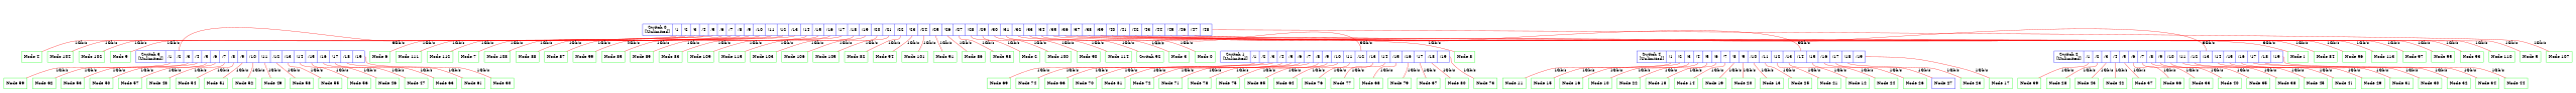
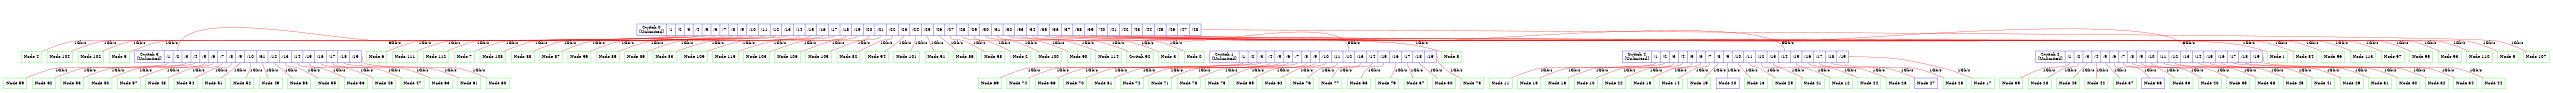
  digraph {
    node [color=green shape=box]
    edge [arrowhead=none color=red tailport=p1]
    n1 [label="Node 4"]
    n2 [label="Node 104"]
    n3 [label="Node 102"]
    n4 [label="Node 9"]
    n5 [label="Node 6"]
    n6 [label="Node 111"]
    n7 [label="Node 112"]
    n8 [label="Node 7"]
    n9 [label="Node 108"]
    n10 [label="Node 88"]
    n11 [label="Node 87"]
    n12 [label="Node 99"]
    n13 [label="Node 85"]
    n14 [label="Node 89"]
    n15 [label="Node 83"]
    n16 [label="Node 109"]
    n17 [label="Node 115"]
    n18 [label="Node 103"]
    n19 [label="Node 106"]
    n20 [label="Node 105"]
    n21 [label="Node 82"]
    n22 [label="Node 94"]
    n23 [label="Node 101"]
    n24 [label="Node 91"]
    n25 [label="Node 86"]
    n26 [label="Node 98"]
    n27 [label="Node 2"]
    n28 [label="Node 100"]
    n29 [label="Node 90"]
    n30 [label="Node 114"]
    n31 [label="Switch 92"]
    n32 [label="Node 3"]
    n33 [label="Node 0"]
    n34 [label="Node 8"]
    n35 [label="Node 1"]
    n36 [label="Node 84"]
    n37 [label="Node 96"]
    n38 [label="Node 113"]
    n39 [label="Node 97"]
    n40 [label="Node 95"]
    n41 [label="Node 93"]
    n42 [label="Node 110"]
    n43 [label="Node 5"]
    n44 [label="Node 107"]
    n45 [label="Node 69"]
    n46 [label="Node 74"]
    n47 [label="Node 66"]
    n48 [label="Node 70"]
    n49 [label="Node 81"]
    n50 [label="Node 72"]
    n51 [label="Node 71"]
    n52 [label="Node 78"]
    n53 [label="Node 75"]
    n54 [label="Node 65"]
    n55 [label="Node 64"]
    n56 [label="Node 76"]
    n57 [label="Node 77"]
    n58 [label="Node 68"]
    n59 [label="Node 79"]
    n60 [label="Node 67"]
    n61 [label="Node 80"]
    n62 [label="Node 73"]
    n63 [label="Node 39"]
    n64 [label="Node 28"]
    n65 [label="Node 43"]
    n66 [label="Node 42"]
    n67 [label="Node 37"]
-   n68 [label="Node 36"]
+   n68 [color=blue label="Node 36"]
    n69 [label="Node 33"]
    n70 [label="Node 40"]
    n71 [label="Node 35"]
    n72 [label="Node 38"]
    n73 [label="Node 45"]
    n74 [label="Node 41"]
    n75 [label="Node 29"]
    n76 [label="Node 31"]
    n77 [label="Node 30"]
    n78 [label="Node 32"]
    n79 [label="Node 34"]
    n80 [label="Node 44"]
    n81 [label="Node 59"]
    n82 [label="Node 62"]
    n83 [label="Node 53"]
    n84 [label="Node 50"]
    n85 [label="Node 57"]
    n86 [label="Node 48"]
    n87 [label="Node 54"]
    n88 [label="Node 51"]
    n89 [label="Node 52"]
    n90 [label="Node 49"]
    n91 [label="Node 58"]
    n92 [label="Node 55"]
    n93 [label="Node 56"]
    n94 [label="Node 46"]
    n95 [label="Node 47"]
    n96 [label="Node 63"]
    n97 [label="Node 61"]
    n98 [label="Node 60"]
    n99 [label="Node 11"]
    n100 [label="Node 15"]
    n101 [label="Node 16"]
    n102 [label="Node 10"]
    n103 [label="Node 22"]
    n104 [label="Node 18"]
    n105 [label="Node 14"]
    n106 [label="Node 19"]
-   n107 [label="Node 20"]
+   n107 [color=blue label="Node 20"]
    n108 [label="Node 13"]
    n109 [label="Node 25"]
    n110 [label="Node 21"]
    n111 [label="Node 12"]
    n112 [label="Node 24"]
    n113 [label="Node 26"]
    n114 [color=blue label="Node 27"]
    n115 [label="Node 23"]
    n116 [label="Node 17"]
    n117 [color=blue label="Switch 0\n[Unlimited]|<p1>/1|<p2>/2|<p3>/3|<p4>/4|<p5>/5|<p6>/6|<p7>/7|<p8>/8|<p9>/9|<p10>/10|<p11>/11|<p12>/12|<p13>/13|<p14>/14|<p15>/15|<p16>/16|<p17>/17|<p18>/18|<p19>/19|<p20>/20|<p21>/21|<p22>/22|<p23>/23|<p24>/24|<p25>/25|<p26>/26|<p27>/27|<p28>/28|<p29>/29|<p30>/30|<p31>/31|<p32>/32|<p33>/33|<p34>/34|<p35>/35|<p36>/36|<p37>/37|<p38>/38|<p39>/39|<p40>/40|<p41>/41|<p42>/42|<p43>/43|<p44>/44|<p45>/45|<p46>/46|<p47>/47|<p48>/48" shape=record]
    n118 [color=blue label="Switch 1\n[Unlimited]|<p1>/1|<p2>/2|<p3>/3|<p4>/4|<p5>/5|<p6>/6|<p7>/7|<p8>/8|<p9>/9|<p10>/10|<p11>/11|<p12>/12|<p13>/13|<p14>/14|<p15>/15|<p16>/16|<p17>/17|<p18>/18|<p19>/19" shape=record]
    n119 [color=blue label="Switch 2\n[Unlimited]|<p1>/1|<p2>/2|<p3>/3|<p4>/4|<p5>/5|<p6>/6|<p7>/7|<p8>/8|<p9>/9|<p10>/10|<p11>/11|<p12>/12|<p13>/13|<p14>/14|<p15>/15|<p16>/16|<p17>/17|<p18>/18|<p19>/19" shape=record]
-   n120 [color=blue label="Switch 3\n[Unlimited]|<p1>/1|<p2>/2|<p3>/3|<p4>/4|<p5>/5|<p6>/6|<p7>/7|<p8>/8|<p9>/9|<p10>/10|<p11>/11|<p12>/12|<p13>/13|<p14>/14|<p15>/15|<p16>/16|<p17>/17|<p18>/18|<p19>/19" shape=record]
+   n120 [color=blue label="Switch 3\n[Unlimited]|<p1>/1|<p2>/2|<p3>/3|<p4>/4|<p5>/5|<p6>/6|<p7>/7|<p8>/8|<p9>/9|<p10>/10|<p11>/61|<p12>/12|<p13>/13|<p14>/14|<p15>/15|<p16>/16|<p17>/17|<p18>/18|<p19>/19" shape=record]
    n121 [color=blue label="Switch 4\n[Unlimited]|<p1>/1|<p2>/2|<p3>/3|<p4>/4|<p5>/5|<p6>/6|<p7>/7|<p8>/8|<p9>/9|<p10>/10|<p11>/11|<p12>/12|<p13>/13|<p14>/14|<p15>/15|<p16>/16|<p17>/17|<p18>/18|<p19>/19" shape=record]
    n117 -> n1 [label="1Gb/s"]
    n117 -> n2 [label="1Gb/s" tailport=p2]
    n117 -> n3 [label="1Gb/s" tailport=p3]
    n117 -> n4 [label="1Gb/s" tailport=p4]
    n117 -> n5 [label="1Gb/s" tailport=p6]
    n117 -> n6 [label="1Gb/s" tailport=p7]
    n117 -> n7 [label="1Gb/s" tailport=p8]
    n117 -> n8 [label="1Gb/s" tailport=p9]
    n117 -> n9 [label="1Gb/s" tailport=p10]
    n117 -> n10 [label="1Gb/s" tailport=p11]
    n117 -> n11 [label="1Gb/s" tailport=p12]
-   n117 -> n12 [label="2Gb/s" tailport=p13]
+   n117 -> n12 [label="1Gb/s" tailport=p13]
    n117 -> n13 [label="1Gb/s" tailport=p14]
    n117 -> n14 [label="1Gb/s" tailport=p15]
    n117 -> n15 [label="1Gb/s" tailport=p16]
    n117 -> n16 [label="1Gb/s" tailport=p17]
    n117 -> n17 [label="1Gb/s" tailport=p18]
    n117 -> n18 [label="1Gb/s" tailport=p19]
    n117 -> n19 [label="1Gb/s" tailport=p20]
    n117 -> n20 [label="1Gb/s" tailport=p21]
    n117 -> n21 [label="1Gb/s" tailport=p22]
    n117 -> n22 [label="1Gb/s" tailport=p23]
    n117 -> n23 [label="1Gb/s" tailport=p24]
    n117 -> n24 [label="1Gb/s" tailport=p25]
    n117 -> n25 [label="1Gb/s" tailport=p26]
    n117 -> n26 [label="1Gb/s" tailport=p27]
    n117 -> n27 [label="1Gb/s" tailport=p28]
    n117 -> n28 [label="1Gb/s" tailport=p29]
    n117 -> n29 [label="1Gb/s" tailport=p30]
    n117 -> n30 [label="1Gb/s" tailport=p31]
    n117 -> n31 [label="1Gb/s" tailport=p32]
    n117 -> n32 [label="1Gb/s" tailport=p33]
    n117 -> n33 [label="1Gb/s" tailport=p34]
    n117 -> n34 [label="1Gb/s" tailport=p36]
-   n117 -> n35 [label="3Gb/s" tailport=p39]
+   n117 -> n35 [label="1Gb/s" tailport=p39]
    n117 -> n36 [label="1Gb/s" tailport=p40]
    n117 -> n37 [label="1Gb/s" tailport=p41]
    n117 -> n38 [label="1Gb/s" tailport=p42]
    n117 -> n39 [label="1Gb/s" tailport=p43]
    n117 -> n40 [label="1Gb/s" tailport=p44]
    n117 -> n41 [label="1Gb/s" tailport=p45]
    n117 -> n42 [label="1Gb/s" tailport=p46]
    n117 -> n43 [label="1Gb/s" tailport=p47]
    n117 -> n44 [label="1Gb/s" tailport=p48]
    n117 -> n118 [headport=p12 label="3Gb/s" tailport=p35]
    n117 -> n119 [headport=p13 label="3Gb/s" tailport=p38]
    n117 -> n120 [headport=p2 label="3Gb/s" tailport=p5]
    n117 -> n121 [headport=p14 label="3Gb/s" tailport=p37]
    n118 -> n45 [label="1Gb/s"]
    n118 -> n46 [label="1Gb/s" tailport=p2]
    n118 -> n47 [label="1Gb/s" tailport=p3]
    n118 -> n48 [label="1Gb/s" tailport=p4]
    n118 -> n49 [label="1Gb/s" tailport=p5]
    n118 -> n50 [label="1Gb/s" tailport=p6]
    n118 -> n51 [label="1Gb/s" tailport=p7]
    n118 -> n52 [label="1Gb/s" tailport=p8]
    n118 -> n53 [label="1Gb/s" tailport=p9]
    n118 -> n54 [label="1Gb/s" tailport=p10]
    n118 -> n55 [label="1Gb/s" tailport=p11]
    n118 -> n56 [label="1Gb/s" tailport=p13]
    n118 -> n57 [label="1Gb/s" tailport=p14]
    n118 -> n58 [label="1Gb/s" tailport=p15]
    n118 -> n59 [label="1Gb/s" tailport=p16]
    n118 -> n60 [label="1Gb/s" tailport=p17]
    n118 -> n61 [label="1Gb/s" tailport=p18]
    n118 -> n62 [label="1Gb/s" tailport=p19]
    n119 -> n63 [label="1Gb/s"]
    n119 -> n64 [label="1Gb/s" tailport=p2]
    n119 -> n65 [label="1Gb/s" tailport=p3]
    n119 -> n66 [label="1Gb/s" tailport=p4]
    n119 -> n67 [label="1Gb/s" tailport=p5]
    n119 -> n68 [label="1Gb/s" tailport=p6]
    n119 -> n69 [label="1Gb/s" tailport=p7]
    n119 -> n70 [label="1Gb/s" tailport=p8]
    n119 -> n71 [label="1Gb/s" tailport=p9]
    n119 -> n72 [label="1Gb/s" tailport=p10]
    n119 -> n73 [label="1Gb/s" tailport=p11]
    n119 -> n74 [label="1Gb/s" tailport=p12]
    n119 -> n75 [label="1Gb/s" tailport=p14]
    n119 -> n76 [label="1Gb/s" tailport=p15]
    n119 -> n77 [label="1Gb/s" tailport=p16]
    n119 -> n78 [label="1Gb/s" tailport=p17]
    n119 -> n79 [label="1Gb/s" tailport=p18]
    n119 -> n80 [label="1Gb/s" tailport=p19]
    n120 -> n81 [label="1Gb/s"]
    n120 -> n82 [label="1Gb/s" tailport=p3]
    n120 -> n83 [label="1Gb/s" tailport=p4]
    n120 -> n84 [label="1Gb/s" tailport=p5]
    n120 -> n85 [label="1Gb/s" tailport=p6]
    n120 -> n86 [label="1Gb/s" tailport=p7]
    n120 -> n87 [label="1Gb/s" tailport=p8]
    n120 -> n88 [label="1Gb/s" tailport=p9]
    n120 -> n89 [label="1Gb/s" tailport=p10]
    n120 -> n90 [label="1Gb/s" tailport=p11]
    n120 -> n91 [label="1Gb/s" tailport=p12]
    n120 -> n92 [label="1Gb/s" tailport=p13]
    n120 -> n93 [label="1Gb/s" tailport=p14]
    n120 -> n94 [label="1Gb/s" tailport=p15]
    n120 -> n95 [label="1Gb/s" tailport=p16]
    n120 -> n96 [label="1Gb/s" tailport=p17]
    n120 -> n97 [label="1Gb/s" tailport=p18]
    n120 -> n98 [label="1Gb/s" tailport=p19]
    n121 -> n99 [label="1Gb/s"]
    n121 -> n100 [label="1Gb/s" tailport=p2]
    n121 -> n101 [label="1Gb/s" tailport=p3]
    n121 -> n102 [label="1Gb/s" tailport=p4]
    n121 -> n103 [label="1Gb/s" tailport=p5]
    n121 -> n104 [label="1Gb/s" tailport=p6]
    n121 -> n105 [label="1Gb/s" tailport=p7]
    n121 -> n106 [label="1Gb/s" tailport=p8]
    n121 -> n107 [label="1Gb/s" tailport=p9]
    n121 -> n108 [label="1Gb/s" tailport=p10]
    n121 -> n109 [label="1Gb/s" tailport=p11]
    n121 -> n110 [label="1Gb/s" tailport=p12]
    n121 -> n111 [label="1Gb/s" tailport=p13]
    n121 -> n112 [label="1Gb/s" tailport=p15]
    n121 -> n113 [label="1Gb/s" tailport=p16]
    n121 -> n114 [label="1Gb/s" tailport=p17]
    n121 -> n115 [label="1Gb/s" tailport=p18]
    n121 -> n116 [label="1Gb/s" tailport=p19]
  }
